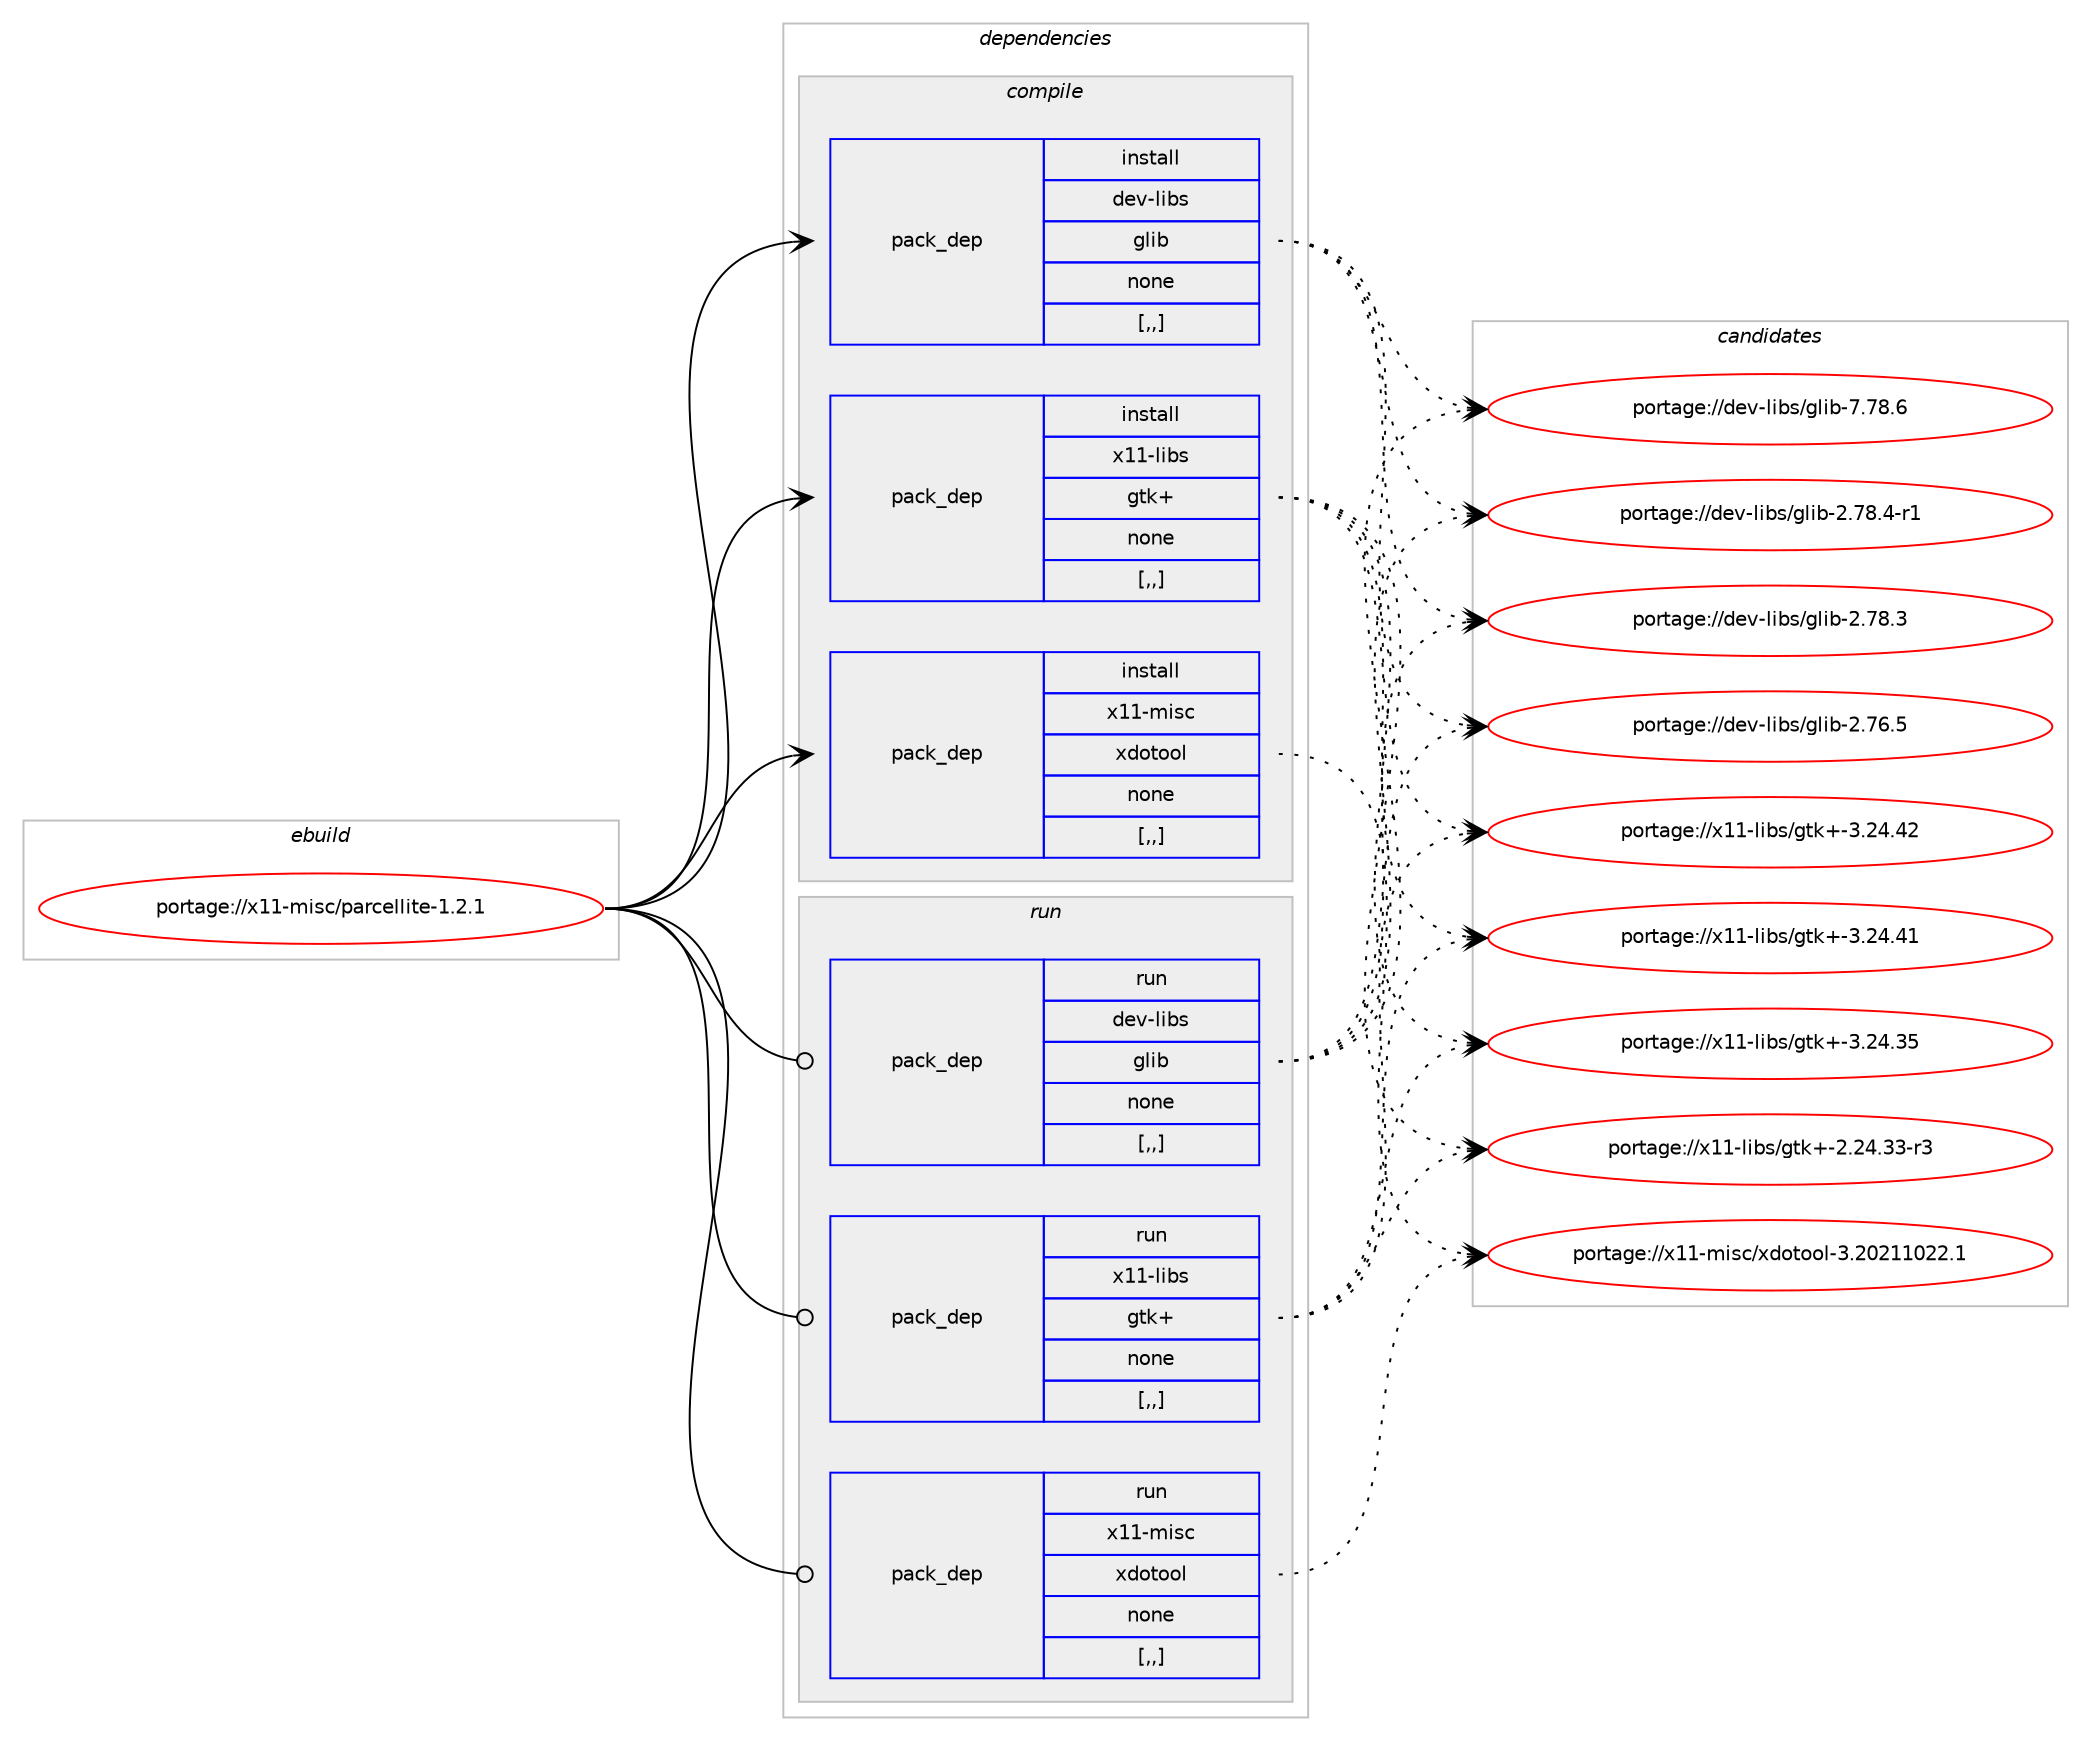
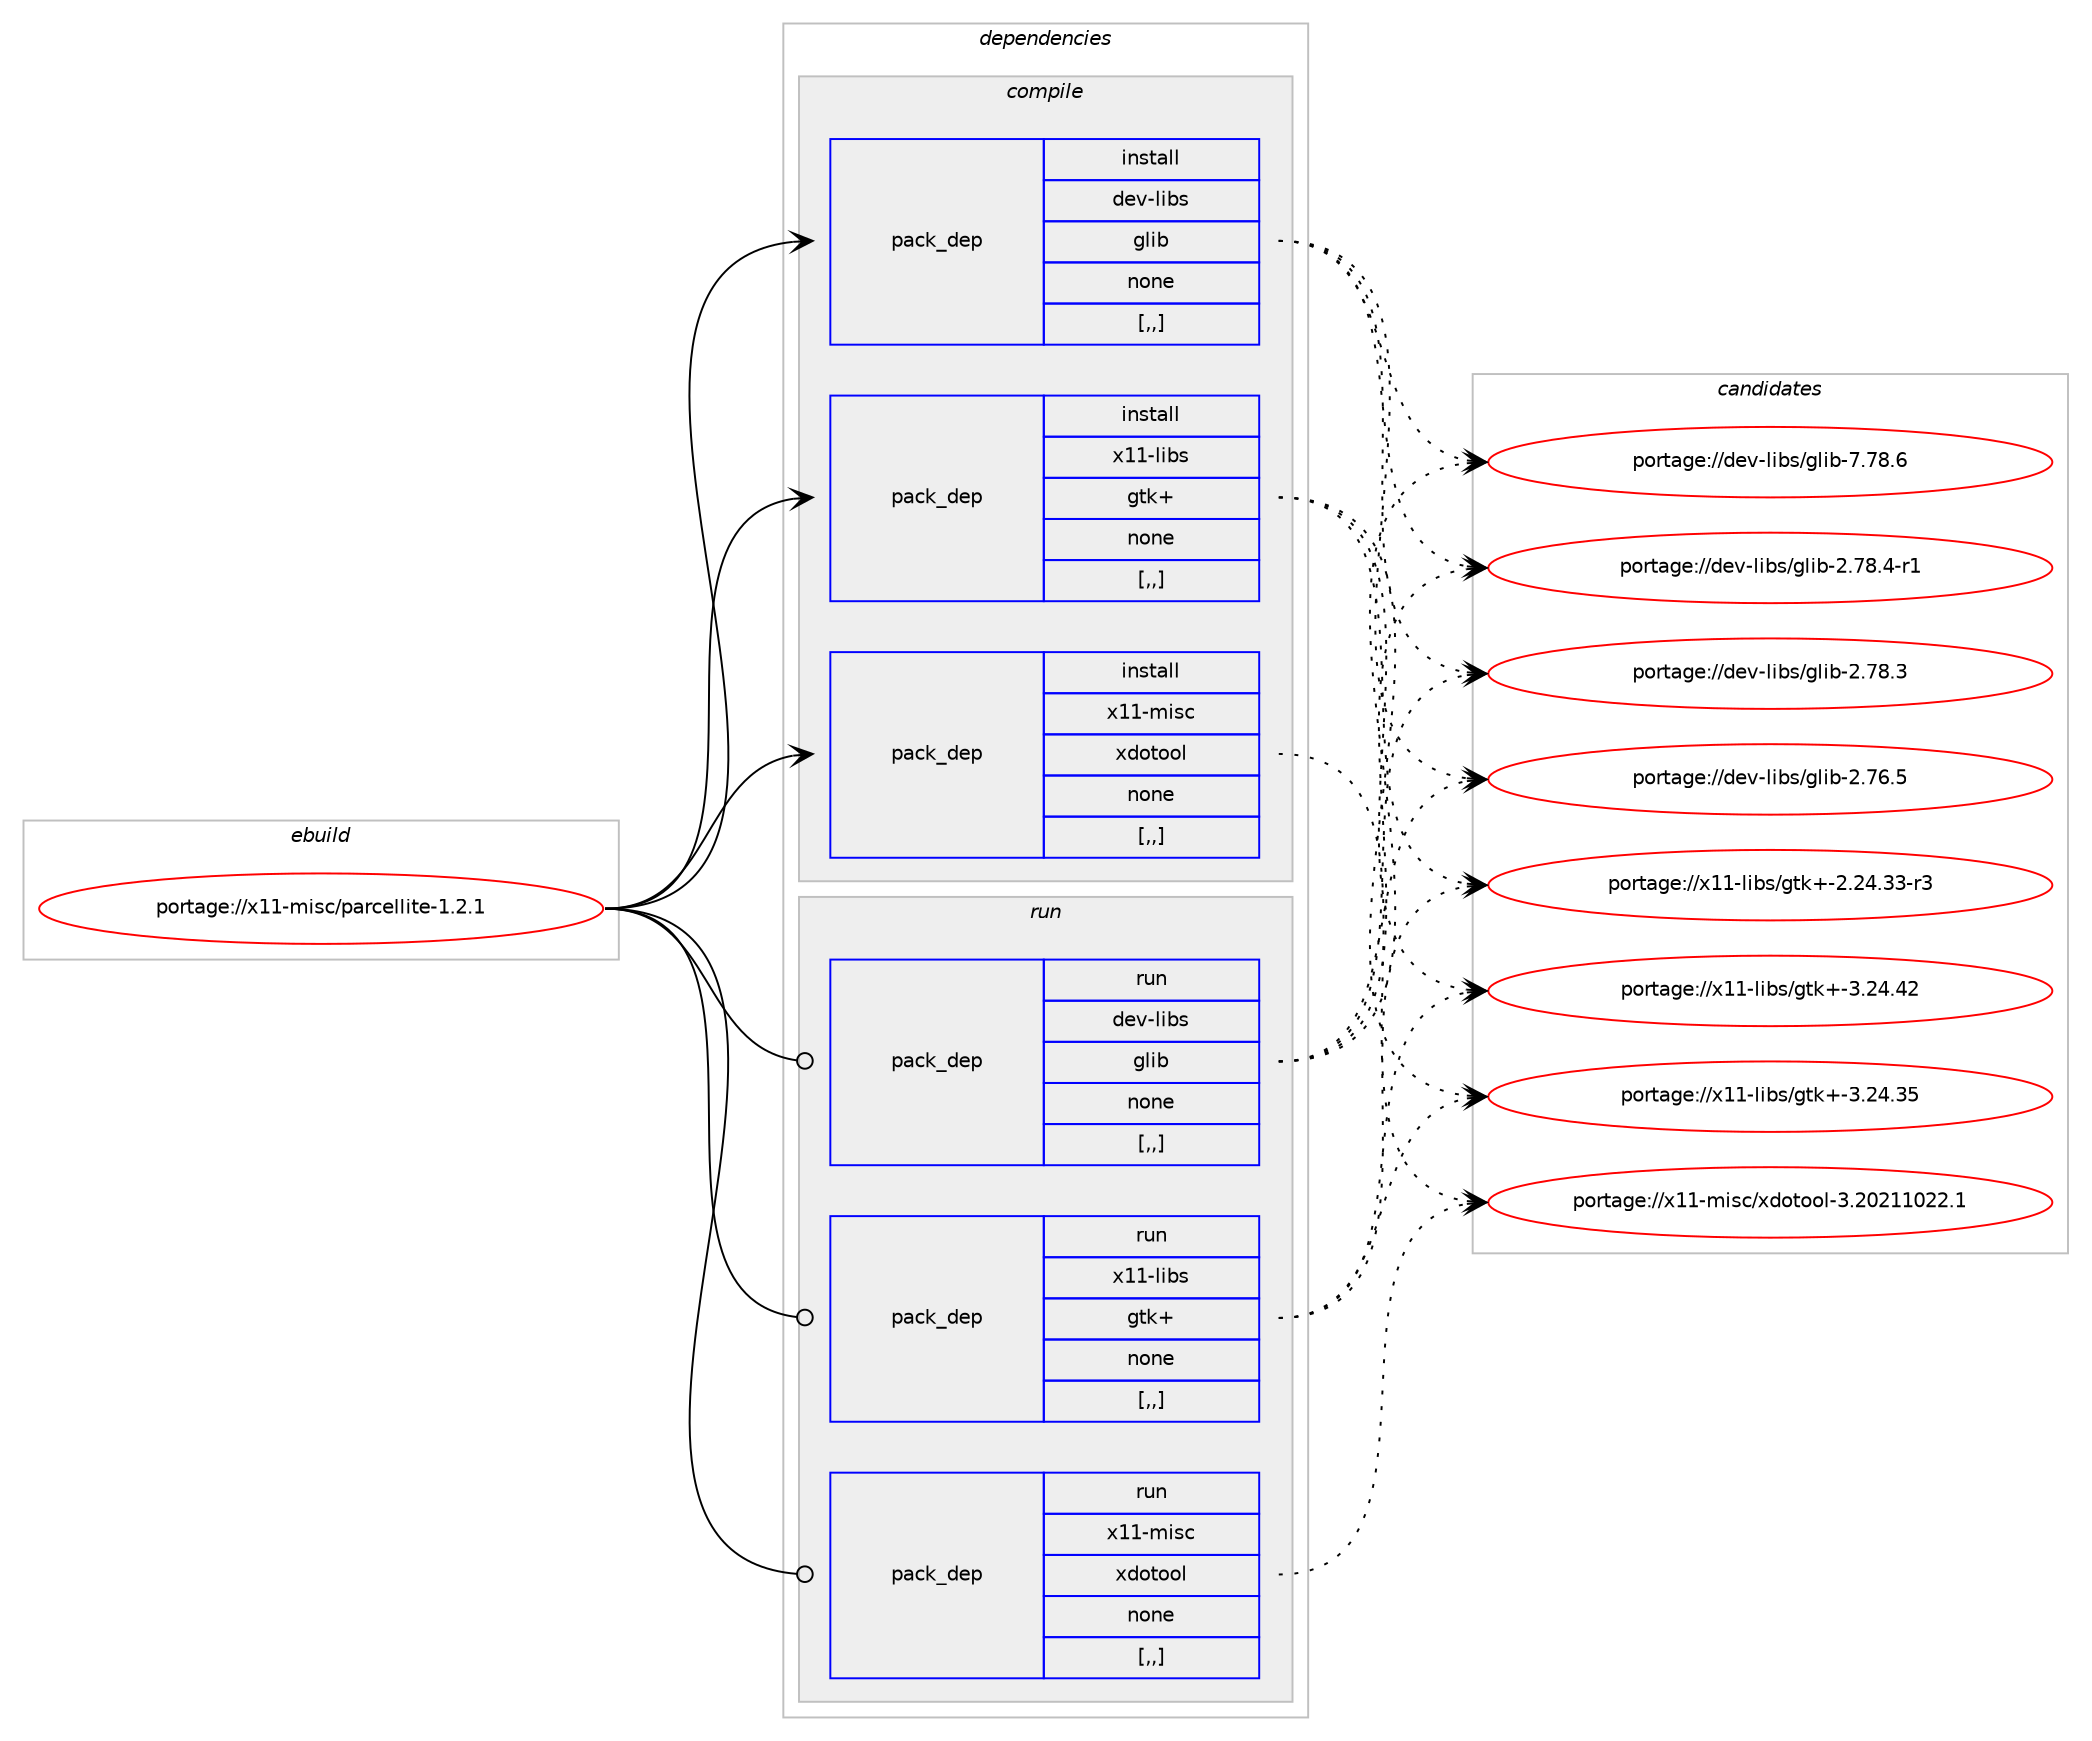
  digraph {
    compound=true
    concentrate=true
    fontname=Helvetica
    fontsize=10
    newrank=true
    rankdir=LR
    ranksep=1.5
    node [color=red fontname=Helvetica fontsize=10]
    edge [arrowhead=vee headport=w style=dotted tailport=e weight=100]
    n1 [label="portage://x11-misc/parcellite-1.2.1" width=4]
    n2 [color=blue label=<<TABLE BORDER="0" CELLBORDER="1" CELLSPACING="0" CELLPADDING="4" WIDTH="220"><TR><TD ROWSPAN="6" CELLPADDING="30">pack_dep</TD></TR><TR><TD WIDTH="110">install</TD></TR><TR><TD>dev-libs</TD></TR><TR><TD>glib</TD></TR><TR><TD>none</TD></TR><TR><TD>[,,]</TD></TR></TABLE>> shape=none]
    n3 [color=blue label=<<TABLE BORDER="0" CELLBORDER="1" CELLSPACING="0" CELLPADDING="4" WIDTH="220"><TR><TD ROWSPAN="6" CELLPADDING="30">pack_dep</TD></TR><TR><TD WIDTH="110">install</TD></TR><TR><TD>x11-libs</TD></TR><TR><TD>gtk+</TD></TR><TR><TD>none</TD></TR><TR><TD>[,,]</TD></TR></TABLE>> shape=none]
    n4 [color=blue label=<<TABLE BORDER="0" CELLBORDER="1" CELLSPACING="0" CELLPADDING="4" WIDTH="220"><TR><TD ROWSPAN="6" CELLPADDING="30">pack_dep</TD></TR><TR><TD WIDTH="110">install</TD></TR><TR><TD>x11-misc</TD></TR><TR><TD>xdotool</TD></TR><TR><TD>none</TD></TR><TR><TD>[,,]</TD></TR></TABLE>> shape=none]
    n5 [color=blue label=<<TABLE BORDER="0" CELLBORDER="1" CELLSPACING="0" CELLPADDING="4" WIDTH="220"><TR><TD ROWSPAN="6" CELLPADDING="30">pack_dep</TD></TR><TR><TD WIDTH="110">run</TD></TR><TR><TD>dev-libs</TD></TR><TR><TD>glib</TD></TR><TR><TD>none</TD></TR><TR><TD>[,,]</TD></TR></TABLE>> shape=none]
    n6 [color=blue label=<<TABLE BORDER="0" CELLBORDER="1" CELLSPACING="0" CELLPADDING="4" WIDTH="220"><TR><TD ROWSPAN="6" CELLPADDING="30">pack_dep</TD></TR><TR><TD WIDTH="110">run</TD></TR><TR><TD>x11-libs</TD></TR><TR><TD>gtk+</TD></TR><TR><TD>none</TD></TR><TR><TD>[,,]</TD></TR></TABLE>> shape=none]
    n7 [color=blue label=<<TABLE BORDER="0" CELLBORDER="1" CELLSPACING="0" CELLPADDING="4" WIDTH="220"><TR><TD ROWSPAN="6" CELLPADDING="30">pack_dep</TD></TR><TR><TD WIDTH="110">run</TD></TR><TR><TD>x11-misc</TD></TR><TR><TD>xdotool</TD></TR><TR><TD>none</TD></TR><TR><TD>[,,]</TD></TR></TABLE>> shape=none]
    n8 [label="portage://dev-libs/glib-7.78.6" width=4]
    n9 [label="portage://dev-libs/glib-2.78.4-r1" width=4]
    n10 [label="portage://dev-libs/glib-2.78.3" width=4]
    n11 [label="portage://dev-libs/glib-2.76.5" width=4]
    n12 [label="portage://x11-libs/gtk+-3.24.42" width=4]
-   n13 [label="portage://x11-libs/gtk+-3.24.41" width=4]
    n14 [label="portage://x11-libs/gtk+-3.24.35" width=4]
    n15 [label="portage://x11-libs/gtk+-2.24.33-r3" width=4]
    n16 [label="portage://x11-misc/xdotool-3.20211022.1" width=4]
    subgraph cluster_1 {
      color=gray
      label=<<i>ebuild</i>>
      n1
    }
    subgraph cluster_2 {
      color=gray
      label=<<i>dependencies</i>>
      subgraph cluster_3 {
        color=gray
        fillcolor="#eeeeee"
        label=<<i>compile</i>>
        style=filled
        subgraph sub_4 {
          color=gray
          fillcolor="#eeeeee"
          label=<<i>compile</i>>
          style=filled
          n2
        }
        subgraph sub_5 {
          color=gray
          fillcolor="#eeeeee"
          label=<<i>compile</i>>
          style=filled
          n3
        }
        subgraph sub_6 {
          color=gray
          fillcolor="#eeeeee"
          label=<<i>compile</i>>
          style=filled
          n4
        }
      }
      subgraph cluster_7 {
        color=gray
        fillcolor="#eeeeee"
        label=<<i>compile and run</i>>
        style=filled
      }
      subgraph cluster_8 {
        color=gray
        fillcolor="#eeeeee"
        label=<<i>run</i>>
        style=filled
        subgraph sub_9 {
          color=gray
          fillcolor="#eeeeee"
          label=<<i>run</i>>
          style=filled
          n5
        }
        subgraph sub_10 {
          color=gray
          fillcolor="#eeeeee"
          label=<<i>run</i>>
          style=filled
          n6
        }
        subgraph sub_11 {
          color=gray
          fillcolor="#eeeeee"
          label=<<i>run</i>>
          style=filled
          n7
        }
      }
    }
    subgraph cluster_12 {
      color=gray
      label=<<i>candidates</i>>
      rank=same
      subgraph sub_13 {
        color=black
        label=<<i>candidates</i>>
        nodesep=1
        rank=same
        n8
        n9
        n10
        n11
      }
      subgraph sub_14 {
        color=black
        label=<<i>candidates</i>>
        nodesep=1
        rank=same
        n12
-       n13
        n14
        n15
      }
      subgraph sub_15 {
        color=black
        label=<<i>candidates</i>>
        nodesep=1
        rank=same
        n16
      }
      subgraph sub_16 {
        color=black
        label=<<i>candidates</i>>
        nodesep=1
        rank=same
        n8
        n9
        n10
        n11
      }
      subgraph sub_17 {
        color=black
        label=<<i>candidates</i>>
        nodesep=1
        rank=same
        n12
-       n13
        n14
        n15
      }
      subgraph sub_18 {
        color=black
        label=<<i>candidates</i>>
        nodesep=1
        rank=same
        n16
      }
    }
    n1 -> n2 [style=solid weight=20]
    n1 -> n3 [style=solid weight=20]
    n1 -> n4 [style=solid weight=20]
    n1 -> n5 [arrowhead=odot style=solid weight=20]
    n1 -> n6 [arrowhead=odot style=solid weight=20]
    n1 -> n7 [arrowhead=odot style=solid weight=20]
    n2 -> n8
    n2 -> n9
    n2 -> n10
    n2 -> n11
    n3 -> n12
-   n3 -> n13
    n3 -> n14
    n3 -> n15
    n4 -> n16
    n5 -> n8
    n5 -> n9
    n5 -> n10
    n5 -> n11
    n6 -> n12
-   n6 -> n13
    n6 -> n14
    n6 -> n15
    n7 -> n16
  }
